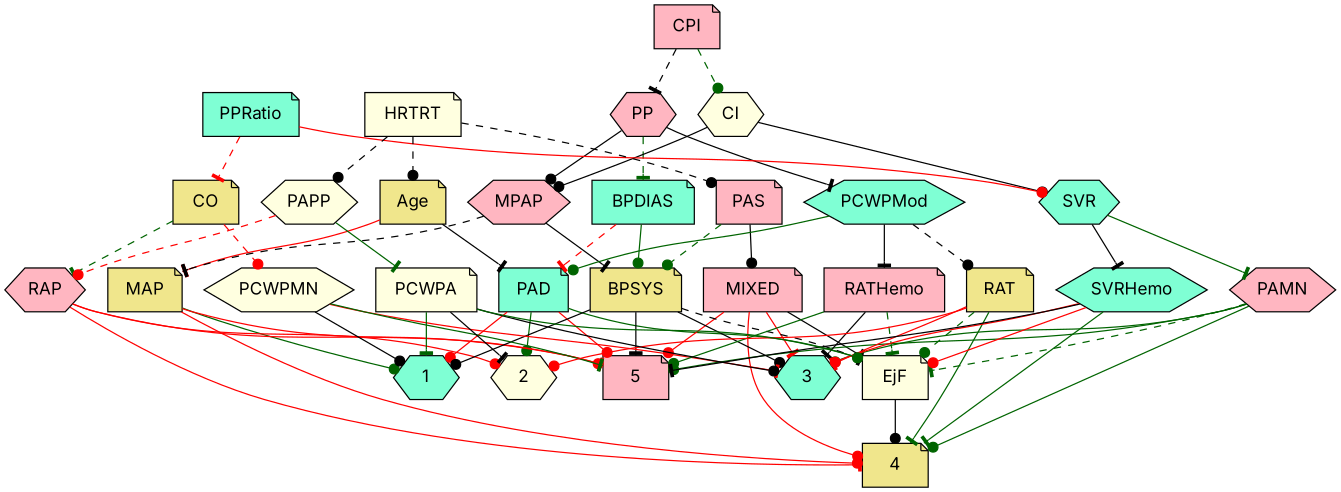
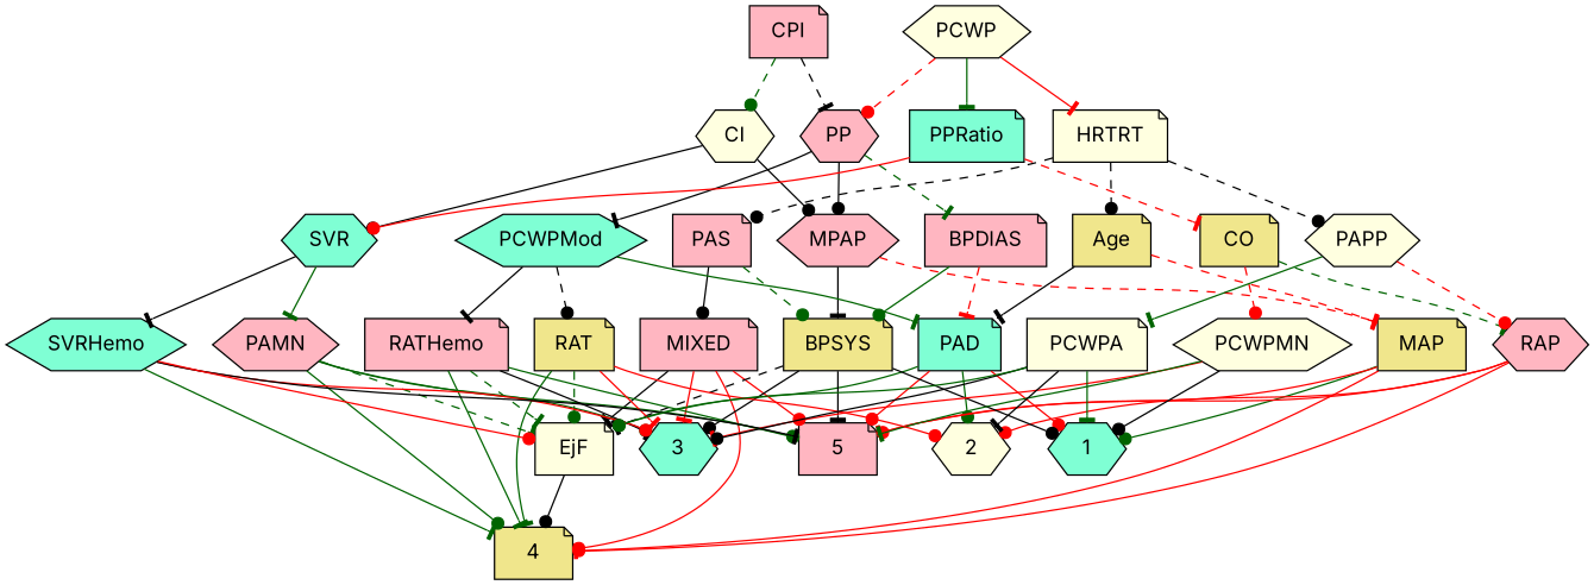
  strict digraph {
    fontname=Inter
    node [fillcolor=lightpink fontname=Inter shape=note style=filled]
    edge [arrowhead=dot color=black fontname=Inter style=solid]
    1 [fillcolor=aquamarine height=0.5 shape=hexagon width=0.75]
    2 [fillcolor=lightyellow height=0.5 shape=hexagon width=0.75]
    3 [fillcolor=aquamarine height=0.5 shape=hexagon width=0.75]
    4 [fillcolor=khaki height=0.5 width=0.75]
    5 [height=0.5 width=0.75]
    Age [fillcolor=khaki height=0.5 width=0.75]
    PAD [fillcolor=aquamarine height=0.5 width=0.79437]
    MAP [fillcolor=khaki height=0.5 width=0.84854]
    EjF [fillcolor=lightyellow height=0.5 width=0.75]
    RAP [height=0.5 shape=hexagon width=0.77632]
    MIXED [height=0.5 width=1.1193]
    MPAP [height=0.5 shape=hexagon width=0.97491]
    BPSYS [fillcolor=khaki height=0.5 width=1.0471]
    CO [fillcolor=khaki height=0.5 width=0.75]
    PCWPMN [fillcolor=lightyellow height=0.5 shape=hexagon width=1.3902]
    PAS [height=0.5 width=0.75]
    PAMN [height=0.5 shape=hexagon width=1.011]
    RATHemo [height=0.5 width=1.3721]
    CPI [height=0.5 width=0.75]
    PP [height=0.5 shape=hexagon width=0.75]
    CI [fillcolor=lightyellow height=0.5 shape=hexagon width=0.75]
    PCWPMod [fillcolor=aquamarine height=0.5 shape=hexagon width=1.4443]
-   BPDIAS [fillcolor=aquamarine height=0.5 width=1.1735]
+   BPDIAS [height=0.5 width=1.1735]
    SVR [fillcolor=aquamarine height=0.5 shape=hexagon width=0.77632]
    RAT [fillcolor=khaki height=0.5 width=0.75827]
    SVRHemo [fillcolor=aquamarine height=0.5 shape=hexagon width=1.3902]
    PCWPA [fillcolor=lightyellow height=0.5 width=1.1555]
+   PCWP [fillcolor=lightyellow height=0.5 shape=hexagon width=0.97491]
    PPRatio [fillcolor=aquamarine height=0.5 width=1.1013]
    HRTRT [fillcolor=lightyellow height=0.5 width=1.1013]
    PAPP [fillcolor=lightyellow height=0.5 shape=hexagon width=0.88464]
    Age -> PAD [arrowhead=tee]
-   Age -> MAP [arrowhead=tee color=red]
+   Age -> MAP [arrowhead=tee color=red style=dashed]
    PAD -> 1 [color=red]
    PAD -> 2 [color=darkgreen]
    PAD -> 5 [color=red]
    PAD -> EjF [color=darkgreen]
    MAP -> 1 [color=darkgreen]
    MAP -> 4 [color=red]
    MAP -> 5 [color=red]
    EjF -> 4
    RAP -> 2 [color=red]
    RAP -> 4 [arrowhead=tee color=red]
    RAP -> 5 [arrowhead=tee color=red]
    MIXED -> 3 [arrowhead=tee color=red]
    MIXED -> 4 [color=red]
    MIXED -> 5 [color=red]
    MIXED -> EjF [arrowhead=tee]
-   MPAP -> MAP [arrowhead=tee style=dashed]
+   MPAP -> MAP [arrowhead=tee color=red style=dashed]
    MPAP -> BPSYS [arrowhead=tee]
    BPSYS -> 1
    BPSYS -> 3
    BPSYS -> 5 [arrowhead=tee]
    BPSYS -> EjF [arrowhead=tee style=dashed]
    CO -> RAP [arrowhead=tee color=darkgreen style=dashed]
    CO -> PCWPMN [color=red style=dashed]
    PCWPMN -> 1
    PCWPMN -> 3 [arrowhead=tee color=red]
    PCWPMN -> 5 [arrowhead=tee color=darkgreen]
    PAS -> MIXED
    PAS -> BPSYS [color=darkgreen style=dashed]
    PAMN -> 3 [color=darkgreen]
    PAMN -> 4 [color=darkgreen]
    PAMN -> 5 [color=darkgreen]
    PAMN -> EjF [arrowhead=tee color=darkgreen style=dashed]
    RATHemo -> 3 [arrowhead=tee]
+   RATHemo -> 4 [arrowhead=tee color=darkgreen]
    RATHemo -> 5 [color=darkgreen]
    RATHemo -> EjF [arrowhead=tee color=darkgreen style=dashed]
    CPI -> PP [arrowhead=tee style=dashed]
    CPI -> CI [color=darkgreen style=dashed]
    PP -> MPAP
    PP -> PCWPMod [arrowhead=tee]
    PP -> BPDIAS [arrowhead=tee color=darkgreen style=dashed]
    CI -> MPAP
    CI -> SVR
-   PCWPMod -> PAD [color=darkgreen]
+   PCWPMod -> PAD [arrowhead=tee color=darkgreen]
    PCWPMod -> RATHemo [arrowhead=tee]
    PCWPMod -> RAT [style=dashed]
    BPDIAS -> PAD [arrowhead=tee color=red style=dashed]
    BPDIAS -> BPSYS [color=darkgreen]
    SVR -> PAMN [arrowhead=tee color=darkgreen]
    SVR -> SVRHemo [arrowhead=tee]
    RAT -> 2 [color=red]
    RAT -> 3 [arrowhead=tee color=red]
    RAT -> 4 [arrowhead=tee color=darkgreen]
    RAT -> EjF [color=darkgreen style=dashed]
    SVRHemo -> 3 [color=red]
    SVRHemo -> 4 [arrowhead=tee color=darkgreen]
    SVRHemo -> 5 [arrowhead=tee]
    SVRHemo -> EjF [color=red]
    PCWPA -> 1 [arrowhead=tee color=darkgreen]
    PCWPA -> 2 [arrowhead=tee]
    PCWPA -> 3
    PCWPA -> EjF [color=darkgreen]
+   PCWP -> PP [color=red style=dashed]
+   PCWP -> PPRatio [arrowhead=tee color=darkgreen]
+   PCWP -> HRTRT [arrowhead=tee color=red]
    PPRatio -> CO [arrowhead=tee color=red style=dashed]
    PPRatio -> SVR [color=red]
    HRTRT -> Age [style=dashed]
    HRTRT -> PAS [style=dashed]
    HRTRT -> PAPP [style=dashed]
    PAPP -> RAP [color=red style=dashed]
    PAPP -> PCWPA [arrowhead=tee color=darkgreen]
  }
